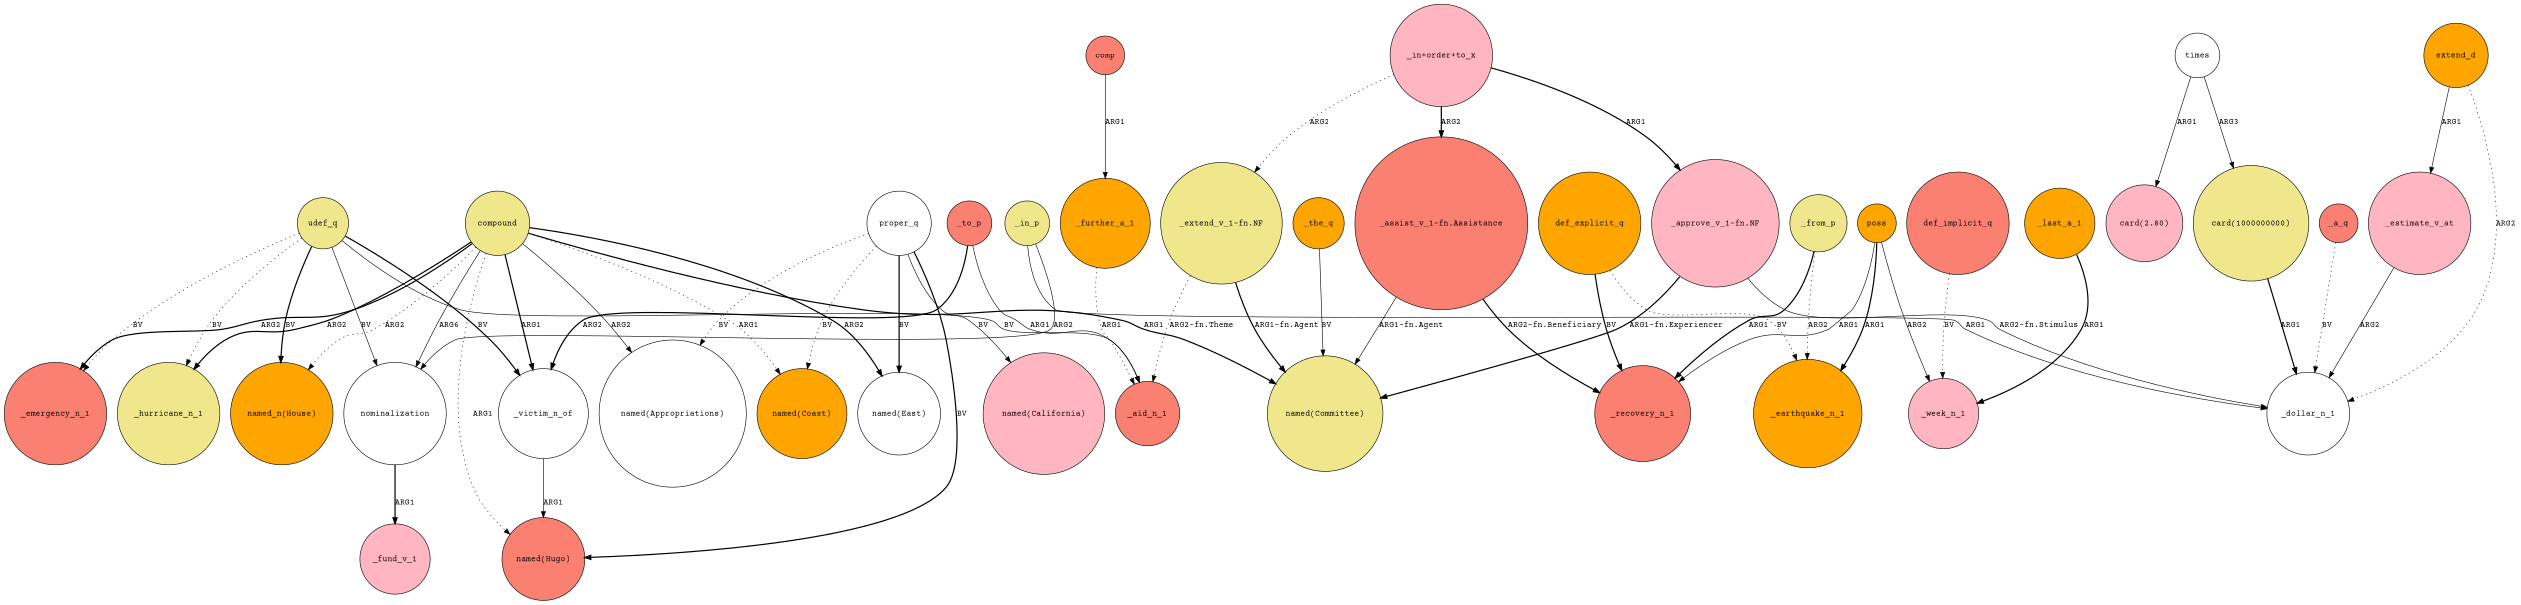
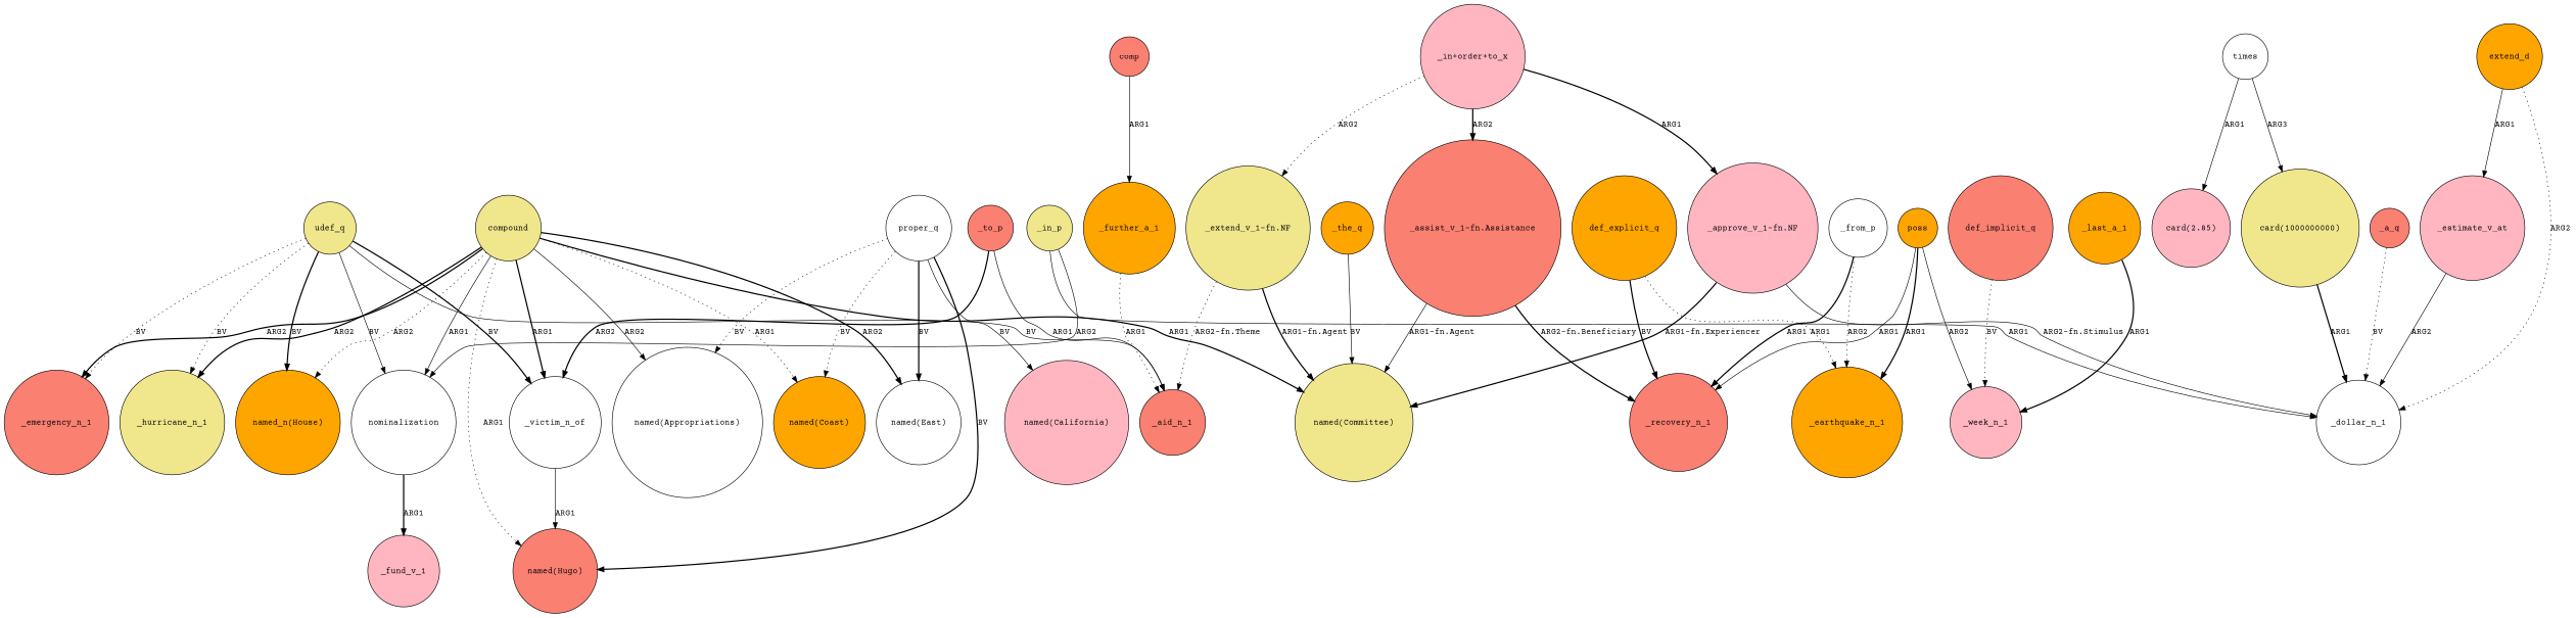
  digraph {
    fontname="Courier Prime"
    node [fillcolor=orange fontname="Courier Prime" shape=circle style=filled]
    edge [fontname="Courier Prime" style=bold]
    udef_q [fillcolor=khaki]
    "named_n(House)"
    _emergency_n_1 [fillcolor=salmon]
    _aid_n_1 [fillcolor=salmon]
    _victim_n_of [fillcolor=white]
    nominalization [fillcolor=white]
    _hurricane_n_1 [fillcolor=khaki]
    "named(Hugo)" [fillcolor=salmon]
    _fund_v_1 [fillcolor=lightpink]
    compound [fillcolor=khaki]
    "named(Committee)" [fillcolor=khaki]
    "named(Appropriations)" [fillcolor=white]
    "named(Coast)"
    "named(East)" [fillcolor=white]
    "_assist_v_1-fn.Assistance" [fillcolor=salmon]
    _recovery_n_1 [fillcolor=salmon]
    def_explicit_q
    _earthquake_n_1
    "_extend_v_1-fn.NF" [fillcolor=khaki]
    def_implicit_q [fillcolor=salmon]
    _week_n_1 [fillcolor=lightpink]
    "_in+order+to_x" [fillcolor=lightpink]
    "_approve_v_1-fn.NF" [fillcolor=lightpink]
    _dollar_n_1 [fillcolor=white]
    poss
    "named(California)" [fillcolor=lightpink]
    proper_q [fillcolor=white]
    _further_a_1
    _a_q [fillcolor=salmon]
    times [fillcolor=white]
    "card(1000000000)" [fillcolor=khaki]
-   "card(2.85)" [fillcolor=lightpink label="card(2.80)"]
-   _from_p [fillcolor=khaki]
+   "card(2.85)" [fillcolor=lightpink]
+   _from_p [fillcolor=white]
    comp [fillcolor=salmon]
    _last_a_1
    n36 [label=extend_d]
    _estimate_v_at [fillcolor=lightpink]
    _in_p [fillcolor=khaki]
    _to_p [fillcolor=salmon]
    _the_q
    udef_q -> "named_n(House)" [label=BV]
    udef_q -> _emergency_n_1 [label=BV style=dotted]
    udef_q -> _aid_n_1 [label=BV style=solid]
    udef_q -> _victim_n_of [label=BV]
    udef_q -> nominalization [label=BV style=solid]
    udef_q -> _hurricane_n_1 [label=BV style=dotted]
    _victim_n_of -> "named(Hugo)" [label=ARG1 style=solid]
    nominalization -> _fund_v_1 [label=ARG1]
    compound -> "named_n(House)" [label=ARG2 style=dotted]
    compound -> _emergency_n_1 [label=ARG2]
    compound -> _victim_n_of [label=ARG1]
-   compound -> nominalization [label=ARG6 style=solid]
+   compound -> nominalization [label=ARG1 style=solid]
    compound -> _hurricane_n_1 [label=ARG2]
    compound -> "named(Hugo)" [label=ARG1 style=dotted]
    compound -> "named(Committee)" [label=ARG1]
    compound -> "named(Appropriations)" [label=ARG2 style=solid]
    compound -> "named(Coast)" [label=ARG1 style=dotted]
    compound -> "named(East)" [label=ARG2]
    "_assist_v_1-fn.Assistance" -> "named(Committee)" [label="ARG1-fn.Agent" style=solid]
    "_assist_v_1-fn.Assistance" -> _recovery_n_1 [label="ARG2-fn.Beneficiary"]
    def_explicit_q -> _recovery_n_1 [label=BV]
-   def_explicit_q -> _earthquake_n_1 [label=BV style=dotted]
+   def_explicit_q -> _earthquake_n_1 [label=ARG1 style=dotted]
    "_extend_v_1-fn.NF" -> _aid_n_1 [label="ARG2-fn.Theme" style=dotted]
    "_extend_v_1-fn.NF" -> "named(Committee)" [label="ARG1-fn.Agent"]
    def_implicit_q -> _week_n_1 [label=BV style=dotted]
    "_in+order+to_x" -> "_assist_v_1-fn.Assistance" [label=ARG2]
    "_in+order+to_x" -> "_extend_v_1-fn.NF" [label=ARG2 style=dotted]
    "_in+order+to_x" -> "_approve_v_1-fn.NF" [label=ARG1]
    "_approve_v_1-fn.NF" -> "named(Committee)" [label="ARG1-fn.Experiencer"]
    "_approve_v_1-fn.NF" -> _dollar_n_1 [label="ARG2-fn.Stimulus" style=solid]
    poss -> _recovery_n_1 [label=ARG1 style=solid]
    poss -> _earthquake_n_1 [label=ARG1]
    poss -> _week_n_1 [label=ARG2 style=solid]
    proper_q -> "named(Hugo)" [label=BV]
    proper_q -> "named(Appropriations)" [label=BV style=dotted]
    proper_q -> "named(Coast)" [label=BV style=dotted]
    proper_q -> "named(East)" [label=BV]
    proper_q -> "named(California)" [label=BV style=solid]
    _further_a_1 -> _aid_n_1 [label=ARG1 style=dotted]
    _a_q -> _dollar_n_1 [label=BV style=dotted]
    times -> "card(1000000000)" [label=ARG3 style=solid]
    times -> "card(2.85)" [label=ARG1 style=solid]
    "card(1000000000)" -> _dollar_n_1 [label=ARG1]
    _from_p -> _recovery_n_1 [label=ARG1]
    _from_p -> _earthquake_n_1 [label=ARG2 style=dotted]
    comp -> _further_a_1 [label=ARG1 style=solid]
    _last_a_1 -> _week_n_1 [label=ARG1]
    n36 -> _dollar_n_1 [label=ARG2 style=dotted]
    n36 -> _estimate_v_at [label=ARG1 style=solid]
    _estimate_v_at -> _dollar_n_1 [label=ARG2 style=solid]
    _in_p -> nominalization [label=ARG2 style=solid]
    _in_p -> _dollar_n_1 [label=ARG1 style=solid]
    _to_p -> _aid_n_1 [label=ARG1 style=solid]
    _to_p -> _victim_n_of [label=ARG2]
    _the_q -> "named(Committee)" [label=BV style=solid]
  }
